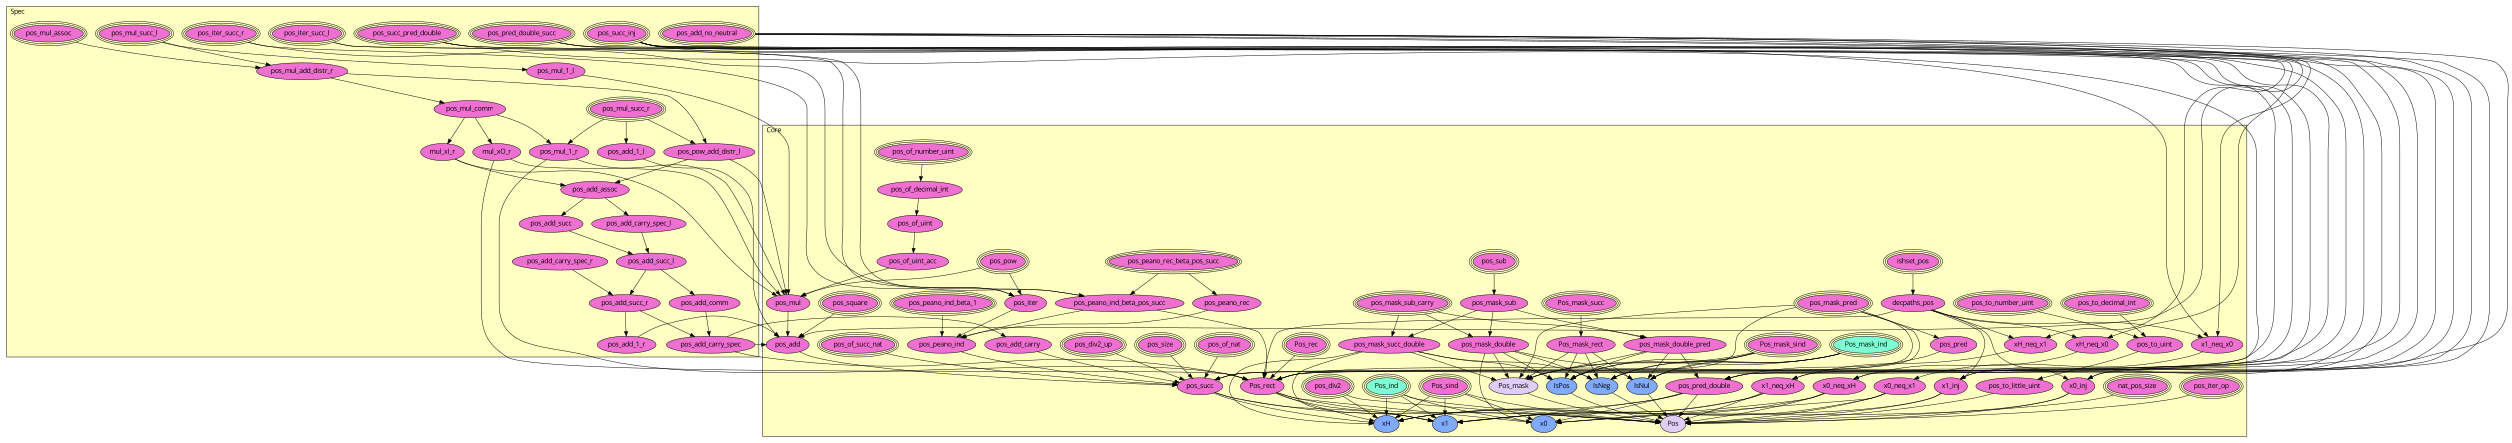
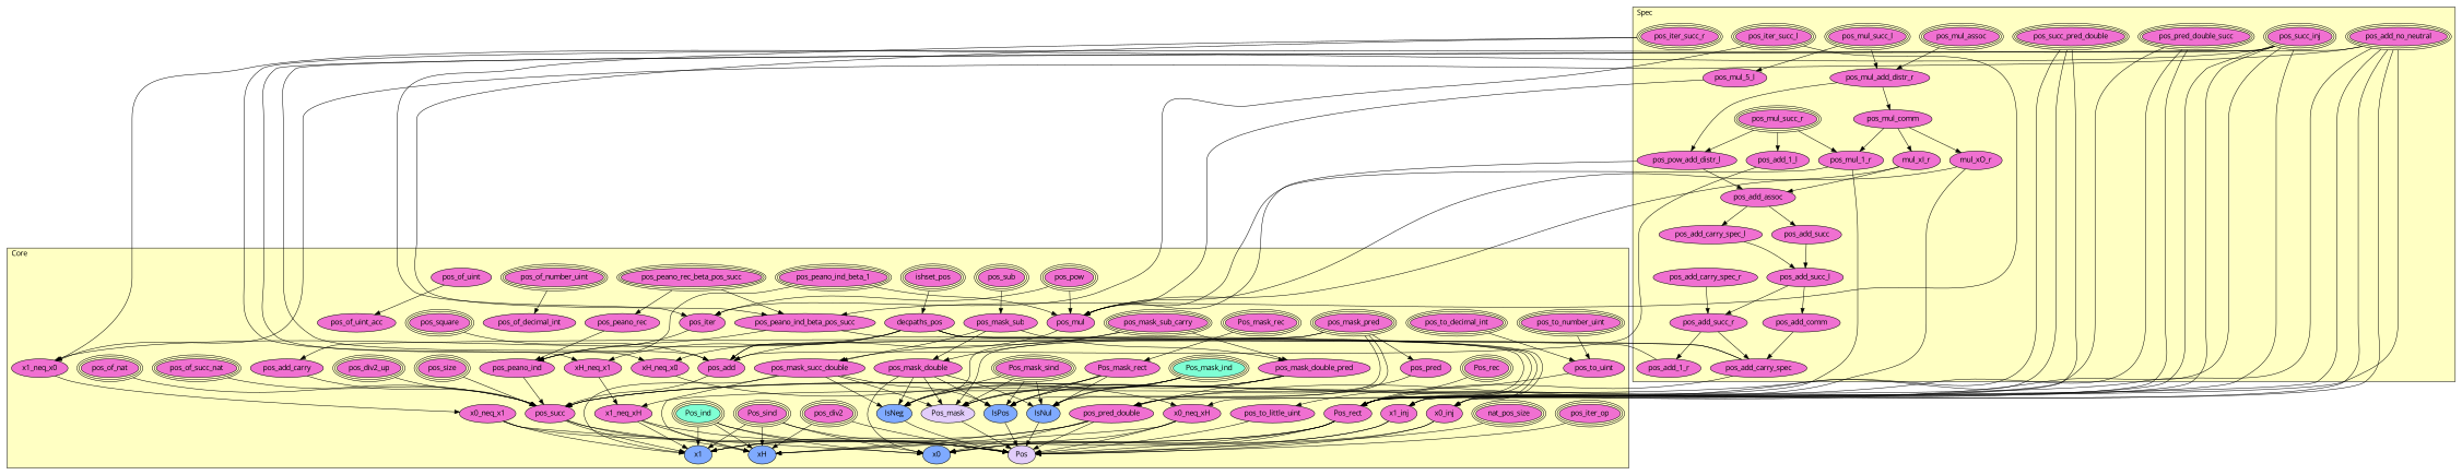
  digraph {
    fontname="Open Sans"
    node [fillcolor="#F070D1" fontname="Open Sans" style=filled]
    edge [fontname="Open Sans"]
    n1 [label=pos_mul_succ_r peripheries=3]
    n2 [label=pos_mul_succ_l peripheries=3]
    n3 [label=pos_mul_assoc peripheries=3]
    n4 [label=pos_mul_add_distr_r]
    n5 [label=pos_pow_add_distr_l]
    n6 [label=pos_mul_comm]
    n7 [label=mul_xI_r]
    n8 [label=mul_xO_r]
    n9 [label=pos_iter_succ_r peripheries=3]
    n10 [label=pos_iter_succ_l peripheries=3]
    n11 [label=pos_succ_pred_double peripheries=3]
    n12 [label=pos_pred_double_succ peripheries=3]
    n13 [label=pos_mul_1_r]
-   n14 [label=pos_mul_1_l]
+   n14 [label=pos_mul_5_l]
    n15 [label=pos_add_assoc]
    n16 [label=pos_succ_inj peripheries=3]
    n17 [label=pos_add_no_neutral peripheries=3]
    n18 [label=pos_add_carry_spec_r]
    n19 [label=pos_add_carry_spec_l]
    n20 [label=pos_add_succ]
    n21 [label=pos_add_succ_l]
    n22 [label=pos_add_succ_r]
    n23 [label=pos_add_comm]
    n24 [label=pos_add_carry_spec]
    n25 [label=pos_add_1_l]
    n26 [label=pos_add_1_r]
    n27 [label=pos_to_number_uint peripheries=3]
    n28 [label=pos_to_decimal_int peripheries=3]
    n29 [label=pos_to_uint]
    n30 [label=pos_to_little_uint]
    n31 [label=pos_of_number_uint peripheries=3]
    n32 [label=pos_of_decimal_int]
    n33 [label=pos_of_uint]
    n34 [label=pos_of_uint_acc]
    n35 [label=pos_of_succ_nat peripheries=3]
    n36 [label=pos_of_nat peripheries=3]
    n37 [label=pos_iter_op peripheries=3]
    n38 [label=pos_size peripheries=3]
    n39 [label=nat_pos_size peripheries=3]
    n40 [label=pos_div2_up peripheries=3]
    n41 [label=pos_div2 peripheries=3]
    n42 [label=pos_square peripheries=3]
    n43 [label=pos_pow peripheries=3]
    n44 [label=pos_iter]
    n45 [label=pos_mul]
    n46 [label=pos_sub peripheries=3]
    n47 [label=pos_mask_sub_carry peripheries=3]
    n48 [label=pos_mask_sub]
    n49 [label=pos_mask_pred peripheries=3]
    n50 [label=pos_mask_double_pred]
    n51 [label=pos_mask_double]
    n52 [label=pos_mask_succ_double]
    n53 [label=Pos_mask_sind peripheries=3]
-   n54 [label=Pos_mask_succ peripheries=3]
+   n54 [label=Pos_mask_rec peripheries=3]
    n55 [fillcolor="#7FFFD4" label=Pos_mask_ind peripheries=3]
    n56 [label=Pos_mask_rect]
    n57 [fillcolor="#7FAAFF" label=IsNeg]
    n58 [fillcolor="#7FAAFF" label=IsPos]
    n59 [fillcolor="#7FAAFF" label=IsNul]
    n60 [fillcolor="#E2CDFA" label=Pos_mask]
    n61 [label=pos_pred]
    n62 [label=pos_pred_double]
    n63 [label=pos_add_carry]
    n64 [label=pos_add]
    n65 [label=ishset_pos peripheries=3]
    n66 [label=decpaths_pos]
    n67 [label=x1_neq_x0]
    n68 [label=xH_neq_x1]
    n69 [label=xH_neq_x0]
    n70 [label=x0_neq_x1]
    n71 [label=x1_neq_xH]
    n72 [label=x0_neq_xH]
    n73 [label=x1_inj]
    n74 [label=x0_inj]
    n75 [label=pos_peano_rec_beta_pos_succ peripheries=3]
    n76 [label=pos_peano_rec]
    n77 [label=pos_peano_ind_beta_pos_succ]
    n78 [label=pos_peano_ind_beta_1 peripheries=3]
    n79 [label=pos_peano_ind]
    n80 [label=pos_succ]
    n81 [label=Pos_sind peripheries=3]
    n82 [label=Pos_rec peripheries=3]
    n83 [fillcolor="#7FFFD4" label=Pos_ind peripheries=3]
    n84 [label=Pos_rect]
    n85 [fillcolor="#7FAAFF" label=x1]
    n86 [fillcolor="#7FAAFF" label=x0]
    n87 [fillcolor="#7FAAFF" label=xH]
    n88 [fillcolor="#E2CDFA" label=Pos]
    subgraph cluster_1 {
      fillcolor="#FFFFC3"
      label=Spec
      labeljust=l
      style=filled
      n1
      n2
      n3
      n4
      n5
      n6
      n7
      n8
      n9
      n10
      n11
      n12
      n13
      n14
      n15
      n16
      n17
      n18
      n19
      n20
      n21
      n22
      n23
      n24
      n25
      n26
    }
    subgraph cluster_2 {
      fillcolor="#FFFFC3"
      label=Core
      labeljust=l
      style=filled
      n27
      n28
      n29
      n30
      n31
      n32
      n33
      n34
      n35
      n36
      n37
      n38
      n39
      n40
      n41
      n42
      n43
      n44
      n45
      n46
      n47
      n48
      n49
      n50
      n51
      n52
      n53
      n54
      n55
      n56
      n57
      n58
      n59
      n60
      n61
      n62
      n63
      n64
      n65
      n66
      n67
      n68
      n69
      n70
      n71
      n72
      n73
      n74
      n75
      n76
      n77
      n78
      n79
      n80
      n81
      n82
      n83
      n84
      n85
      n86
      n87
      n88
    }
    n1 -> n5
    n1 -> n13
    n1 -> n25
    n2 -> n4
    n2 -> n14
    n3 -> n4
    n4 -> n5
    n4 -> n6
    n5 -> n15
    n5 -> n45
    n6 -> n7
    n6 -> n8
    n6 -> n13
    n7 -> n15
    n7 -> n45
    n8 -> n45
    n8 -> n84
    n9 -> n44
    n9 -> n77
    n10 -> n44
    n10 -> n77
    n11 -> n62
    n11 -> n80
    n11 -> n84
    n12 -> n62
    n12 -> n80
    n12 -> n84
    n13 -> n45
    n13 -> n84
    n14 -> n45
    n15 -> n19
    n15 -> n20
    n16 -> n67
    n16 -> n68
    n16 -> n69
    n16 -> n73
    n16 -> n74
    n16 -> n80
    n16 -> n84
    n17 -> n64
    n17 -> n67
    n17 -> n71
    n17 -> n72
    n17 -> n73
    n17 -> n74
    n17 -> n84
    n18 -> n22
    n19 -> n21
    n20 -> n21
    n21 -> n22
    n21 -> n23
    n22 -> n24
    n22 -> n26
    n23 -> n24
    n24 -> n63
    n24 -> n64
    n24 -> n84
    n25 -> n64
    n26 -> n64
    n27 -> n29
    n28 -> n29
    n29 -> n30
    n30 -> n88
    n31 -> n32
-   n32 -> n33
    n33 -> n34
-   n34 -> n45
+   n78 -> n45
    n35 -> n80
    n36 -> n80
    n37 -> n88
    n38 -> n80
    n39 -> n88
    n40 -> n80
    n41 -> n87
    n41 -> n88
    n42 -> n64
    n43 -> n44
    n43 -> n45
    n44 -> n79
    n45 -> n64
    n46 -> n48
    n47 -> n50
    n47 -> n51
    n47 -> n52
    n48 -> n50
    n48 -> n51
    n48 -> n52
    n49 -> n57
    n49 -> n58
    n49 -> n59
    n49 -> n60
    n49 -> n61
    n50 -> n58
    n50 -> n59
    n50 -> n60
    n50 -> n62
    n51 -> n57
    n51 -> n58
    n51 -> n59
    n51 -> n60
    n51 -> n86
    n52 -> n57
    n52 -> n58
    n52 -> n60
    n52 -> n85
    n52 -> n87
    n53 -> n57
    n53 -> n58
    n53 -> n59
    n53 -> n60
    n54 -> n56
    n55 -> n57
    n55 -> n58
    n55 -> n59
    n55 -> n60
    n56 -> n57
    n56 -> n58
    n56 -> n59
    n56 -> n60
    n57 -> n88
    n58 -> n88
    n59 -> n88
    n60 -> n88
    n61 -> n62
    n62 -> n85
    n62 -> n86
    n62 -> n87
    n62 -> n88
    n63 -> n80
    n64 -> n80
    n65 -> n66
    n66 -> n67
    n66 -> n68
    n66 -> n69
    n66 -> n73
    n66 -> n74
    n66 -> n84
    n67 -> n70
    n68 -> n71
    n69 -> n72
    n70 -> n85
    n70 -> n86
    n70 -> n88
    n71 -> n85
    n71 -> n87
    n71 -> n88
    n72 -> n86
    n72 -> n87
    n72 -> n88
    n73 -> n85
    n73 -> n88
    n74 -> n86
    n74 -> n88
    n75 -> n76
    n75 -> n77
    n76 -> n79
    n77 -> n79
    n77 -> n84
    n78 -> n79
    n79 -> n80
    n80 -> n85
    n80 -> n87
    n80 -> n88
    n81 -> n85
    n81 -> n86
    n81 -> n87
    n81 -> n88
    n82 -> n84
    n83 -> n85
    n83 -> n86
    n83 -> n87
    n83 -> n88
    n84 -> n85
    n84 -> n86
    n84 -> n87
    n84 -> n88
  }
